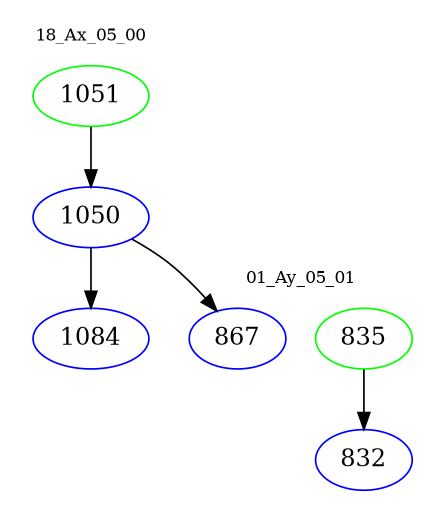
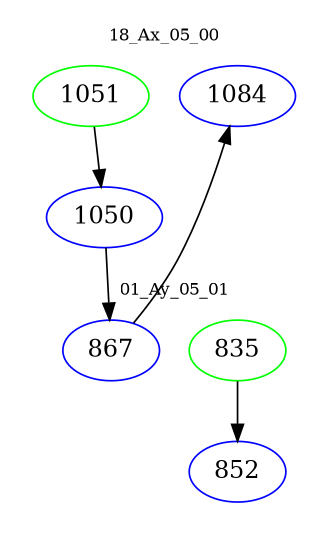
  digraph {
    node [color=blue]
    edge [color=black]
    n1 [color=green label=1051]
    n2 [label=1050]
    n3 [label=1084]
    n4 [color=green label=835]
-   n5 [label=832]
+   n5 [label=852]
    n6 [label=867]
    subgraph cluster_1 {
      color=white
      fontsize=10
      label="18_Ax_05_00"
      n1
      n2
      n3
    }
    subgraph cluster_2 {
      color=white
      fontsize=10
      label="01_Ay_05_01"
      n4
      n5
      n6
    }
    n1 -> n2
-   n2 -> n3
+   n6 -> n3
    n2 -> n6
    n4 -> n5
  }
